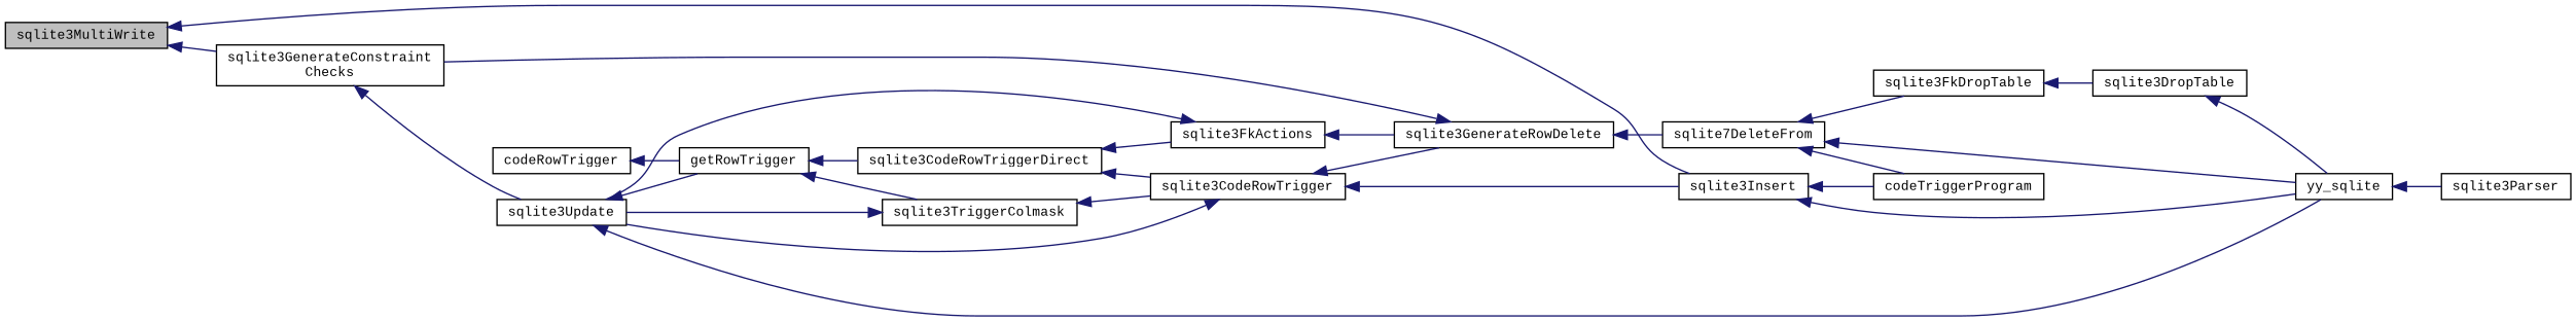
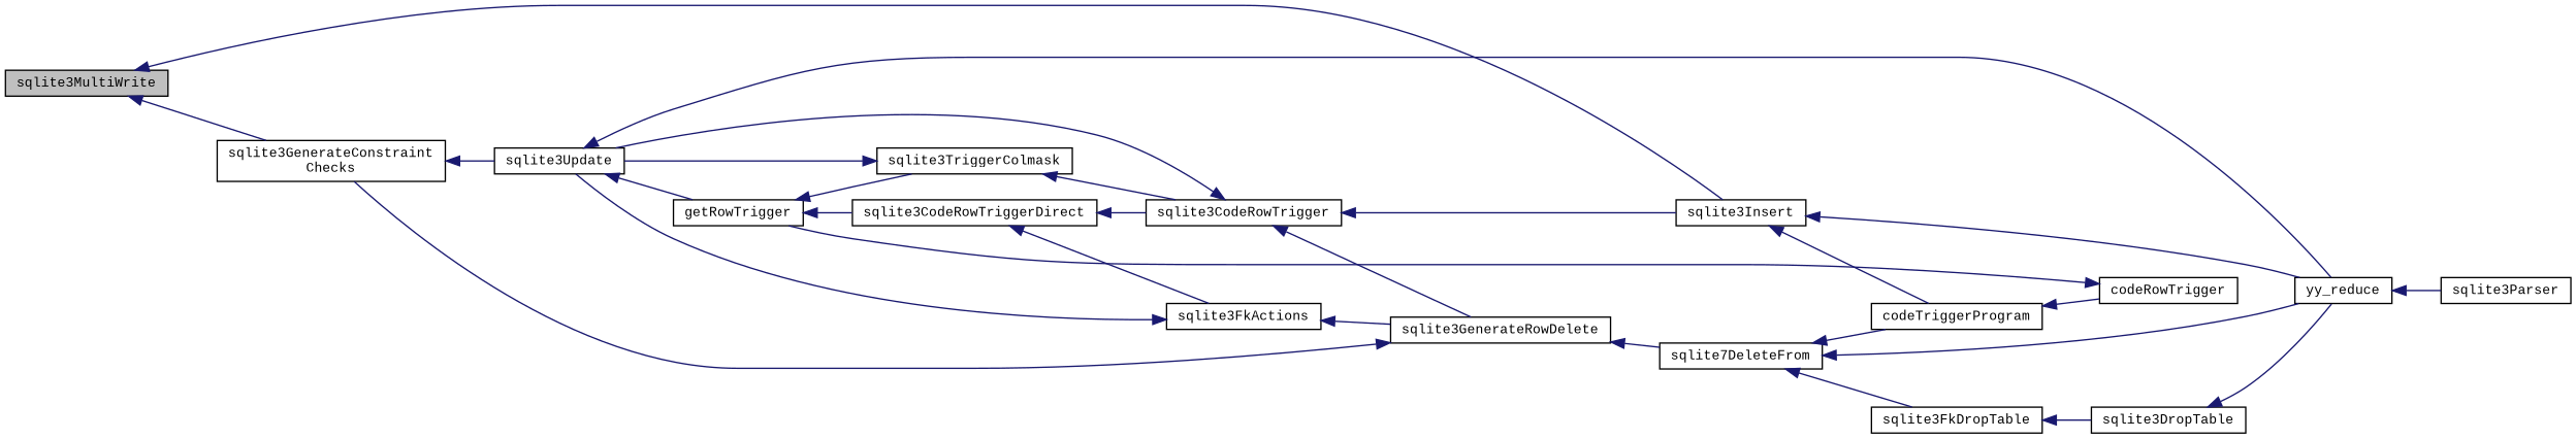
  digraph {
    fontname="Liberation Mono"
    rankdir=LR
    node [color=black fillcolor=white fontname="Liberation Mono" fontsize=10 shape=record style=filled]
    edge [color=midnightblue dir=back fontname="Liberation Mono" fontsize=10 labelfontname=FreeSans labelfontsize=10 style=solid]
    n1 [fillcolor=grey75 fontcolor=black height=0.2 label=sqlite3MultiWrite width=0.4]
    n2 [height=0.2 label="sqlite3GenerateConstraint\lChecks" width=0.4]
    n3 [height=0.2 label=sqlite3Insert width=0.4]
    n4 [height=0.2 label=sqlite3Update width=0.4]
    n5 [height=0.2 label=codeTriggerProgram width=0.4]
-   n6 [height=0.2 label=yy_sqlite width=0.4]
+   n6 [height=0.2 label=yy_reduce width=0.4]
    n7 [height=0.2 label=getRowTrigger width=0.4]
    n8 [height=0.2 label=codeRowTrigger width=0.4]
    n9 [height=0.2 label=sqlite3Parser width=0.4]
    n10 [height=0.2 label=sqlite3CodeRowTriggerDirect width=0.4]
    n11 [height=0.2 label=sqlite3TriggerColmask width=0.4]
    n12 [height=0.2 label=sqlite3FkActions width=0.4]
    n13 [height=0.2 label=sqlite3CodeRowTrigger width=0.4]
    n14 [height=0.2 label=sqlite3GenerateRowDelete width=0.4]
    n15 [height=0.2 label=sqlite7DeleteFrom width=0.4]
    n16 [height=0.2 label=sqlite3FkDropTable width=0.4]
    n17 [height=0.2 label=sqlite3DropTable width=0.4]
    n1 -> n2
    n1 -> n3
    n2 -> n4
    n3 -> n5
    n3 -> n6
    n4 -> n6
    n4 -> n7
+   n5 -> n8
    n6 -> n9
    n7 -> n10
    n7 -> n11
    n8 -> n7
    n10 -> n12
    n10 -> n13
    n11 -> n4
    n11 -> n13
    n12 -> n4
    n12 -> n14
    n13 -> n3
    n13 -> n4
    n13 -> n14
    n14 -> n2
    n14 -> n15
    n15 -> n5
    n15 -> n6
    n15 -> n16
    n16 -> n17
    n17 -> n6
  }
